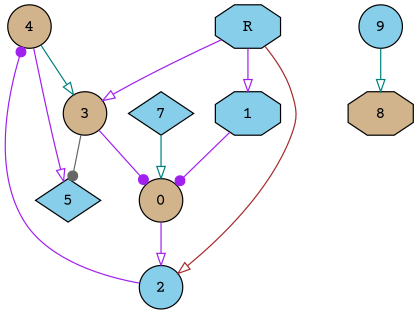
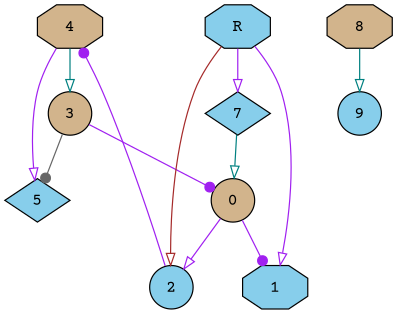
  digraph {
    fontname="Courier Prime"
    node [fillcolor=skyblue fontname="Courier Prime" shape=circle style=filled]
    edge [arrowhead=onormal color=purple fontname="Courier Prime"]
-   4 [fillcolor=tan]
+   4 [fillcolor=tan shape=octagon]
    2
    5 [shape=diamond]
    3 [fillcolor=tan]
    n5 [fillcolor=tan label=0]
    1 [shape=octagon]
    7 [shape=diamond]
    8 [fillcolor=tan shape=octagon]
    9
    R [shape=octagon]
    4 -> 5
    4 -> 3 [color=teal]
    2 -> 4 [arrowhead=dot]
    3 -> 5 [arrowhead=dot color=gray40]
    3 -> n5 [arrowhead=dot]
    n5 -> 2
-   1 -> n5 [arrowhead=dot]
+   n5 -> 1 [arrowhead=dot]
    7 -> n5 [color=teal]
-   9 -> 8 [color=teal]
+   8 -> 9 [color=teal]
    R -> 2 [color=brown]
-   R -> 3
+   R -> 7
    R -> 1
  }
